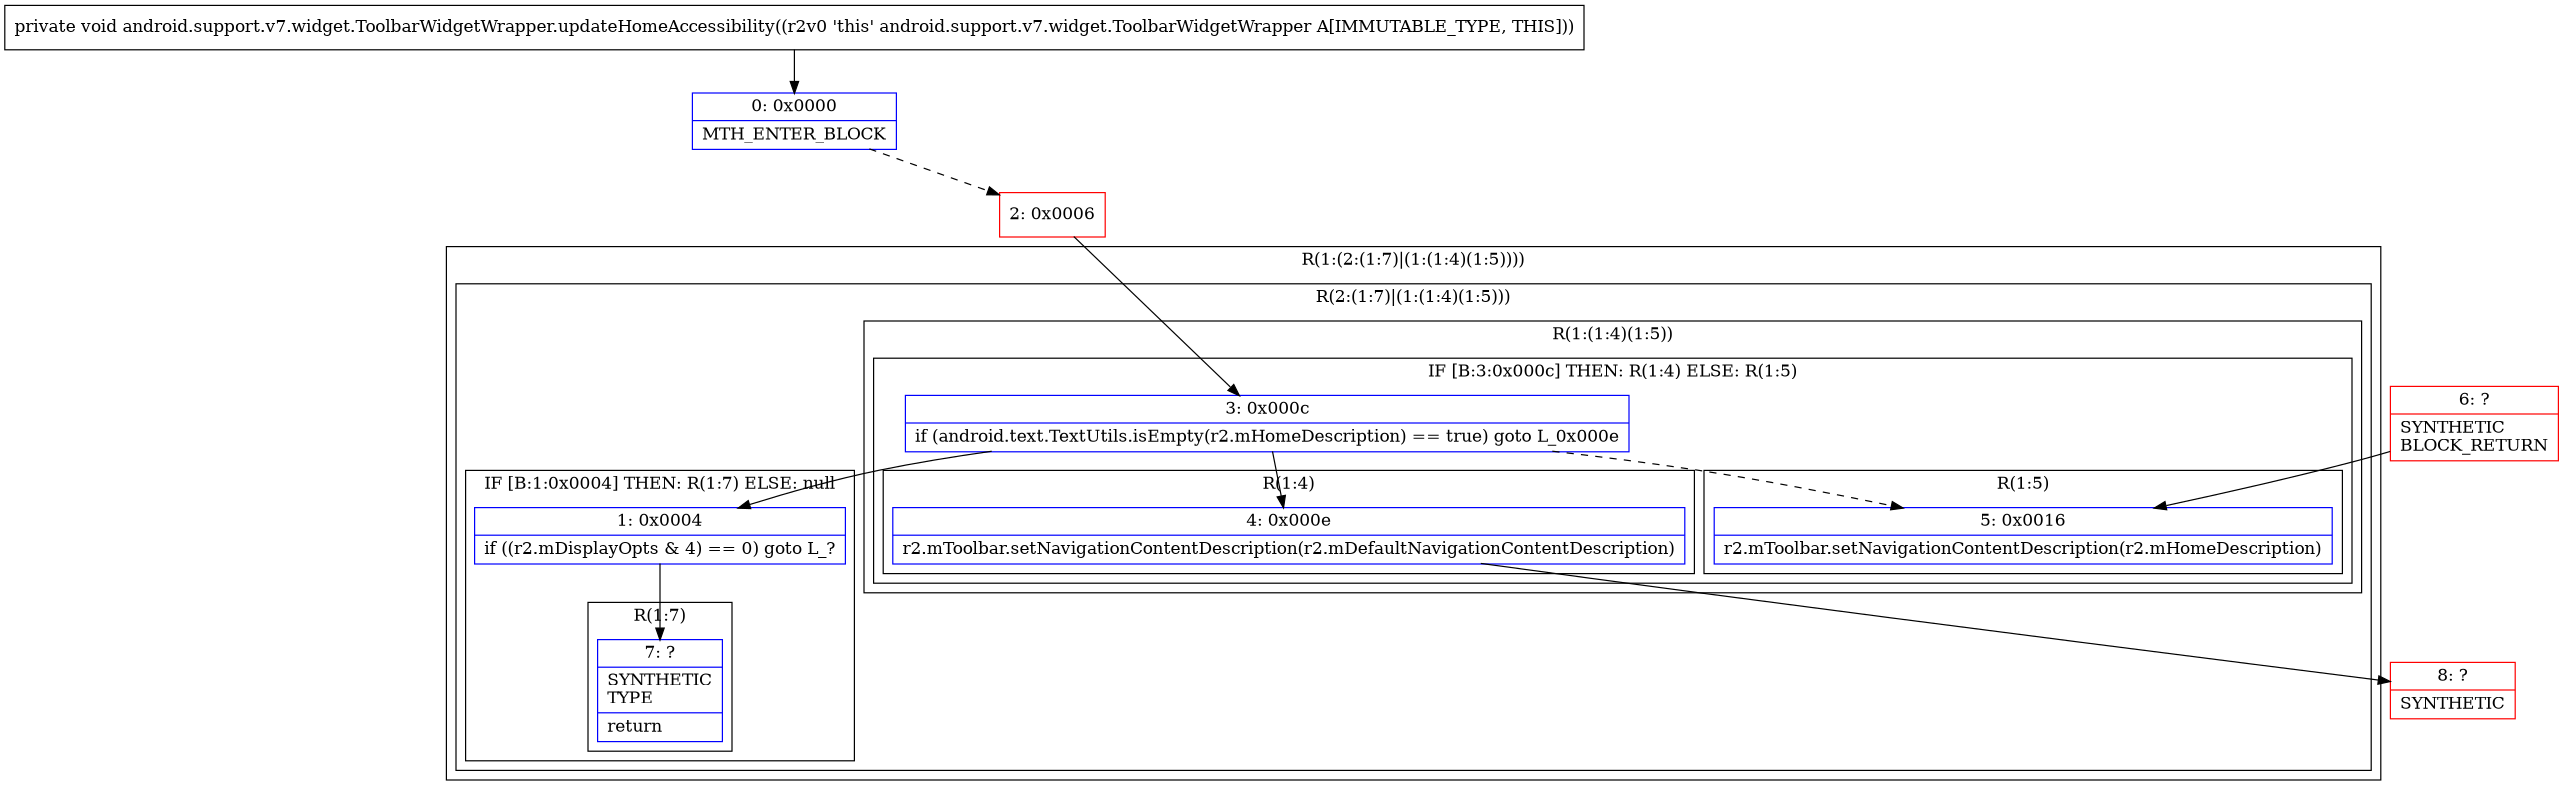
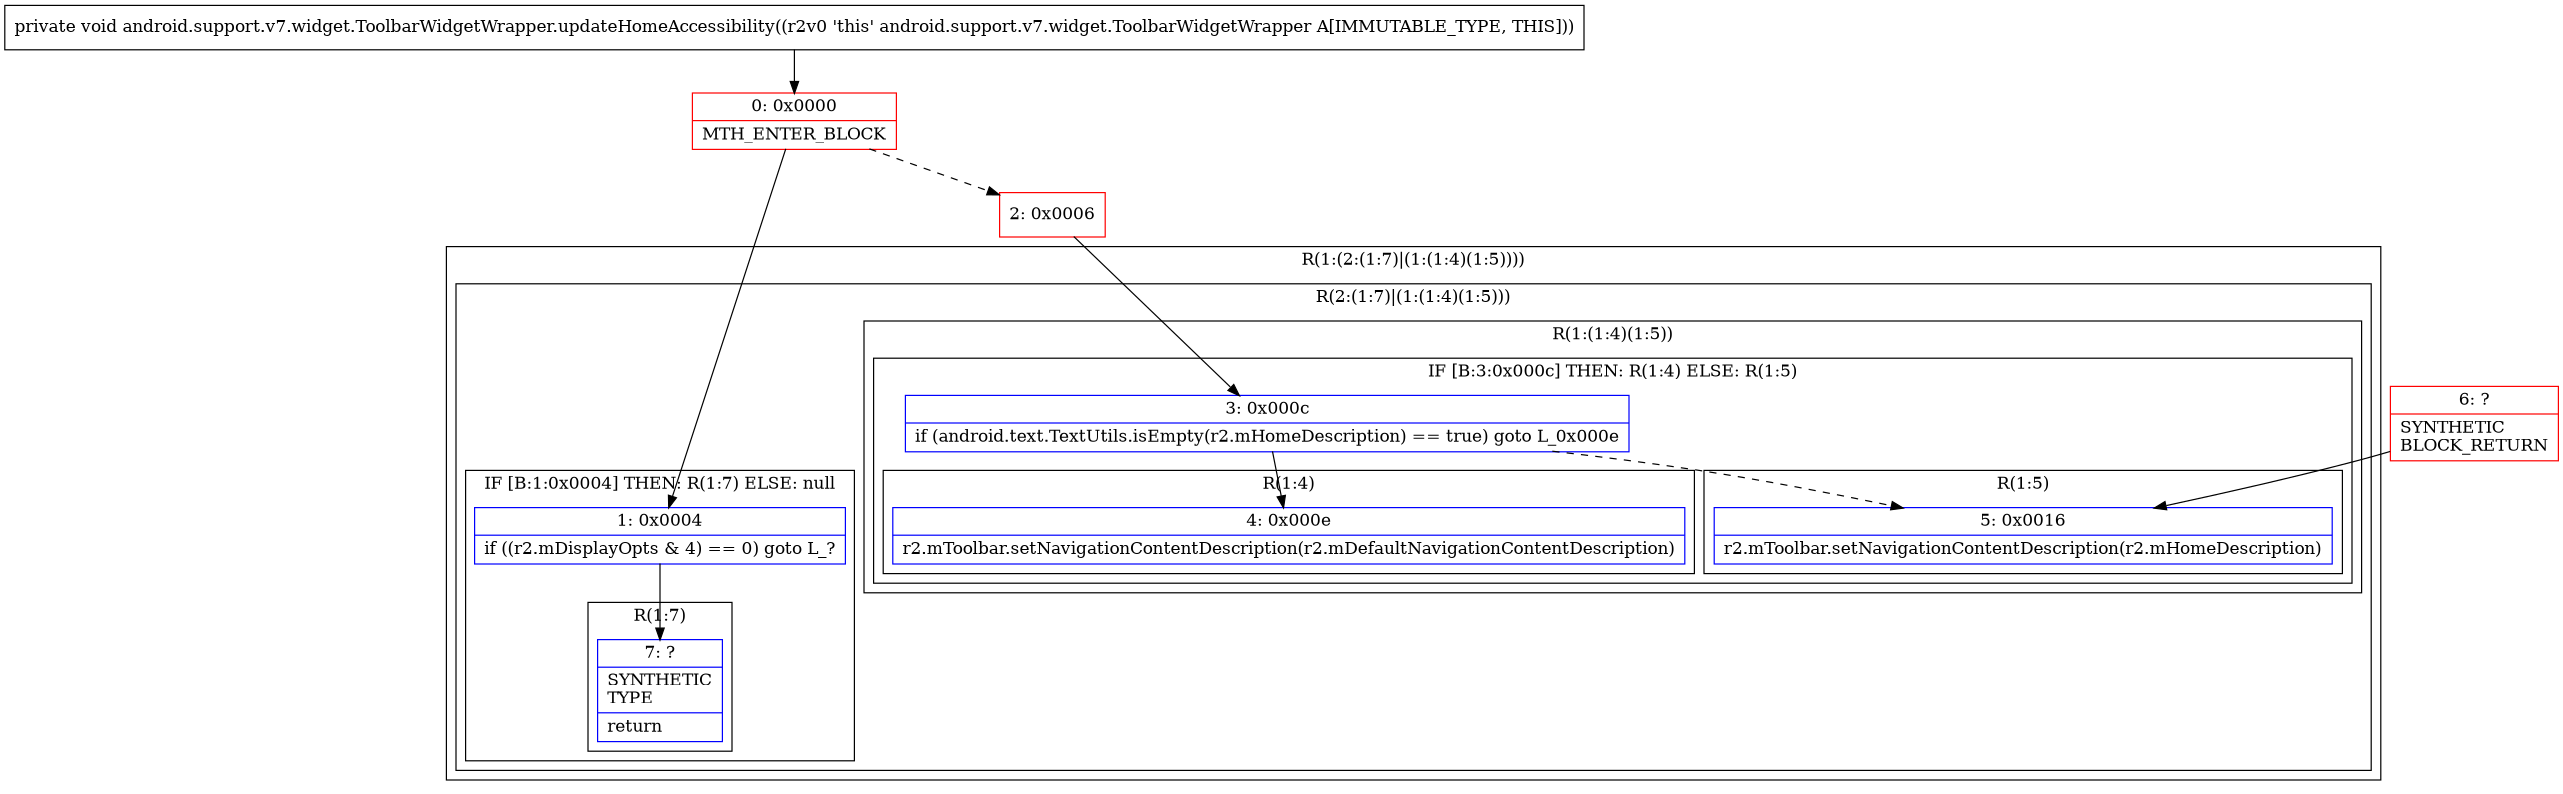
  digraph {
    node [color=blue shape=record]
    n1 [label="{7\:\ ?|SYNTHETIC\lTYPE\l|return\l}"]
    n2 [label="{1\:\ 0x0004|if ((r2.mDisplayOpts & 4) == 0) goto L_?\l}"]
    n3 [label="{4\:\ 0x000e|r2.mToolbar.setNavigationContentDescription(r2.mDefaultNavigationContentDescription)\l}"]
    n4 [label="{5\:\ 0x0016|r2.mToolbar.setNavigationContentDescription(r2.mHomeDescription)\l}"]
    n5 [label="{3\:\ 0x000c|if (android.text.TextUtils.isEmpty(r2.mHomeDescription) == true) goto L_0x000e\l}"]
-   n6 [color=red label="{8\:\ ?|SYNTHETIC\l}"]
    n7 [color=red label="{2\:\ 0x0006}"]
    n8 [color=red label="{6\:\ ?|SYNTHETIC\lBLOCK_RETURN\l}"]
-   n9 [label="{0\:\ 0x0000|MTH_ENTER_BLOCK\l}"]
+   n9 [color=red label="{0\:\ 0x0000|MTH_ENTER_BLOCK\l}"]
    n10 [label="{private void android.support.v7.widget.ToolbarWidgetWrapper.updateHomeAccessibility((r2v0 'this' android.support.v7.widget.ToolbarWidgetWrapper A[IMMUTABLE_TYPE, THIS])) }" color=""]
    subgraph cluster_1 {
      label="R(1:(2:(1:7)|(1:(1:4)(1:5))))"
      subgraph cluster_2 {
        label="R(2:(1:7)|(1:(1:4)(1:5)))"
        subgraph cluster_3 {
          label="IF [B:1:0x0004] THEN: R(1:7) ELSE: null"
          n2
          subgraph cluster_4 {
            label="R(1:7)"
            n1
          }
        }
        subgraph cluster_5 {
          label="R(1:(1:4)(1:5))"
          subgraph cluster_6 {
            label="IF [B:3:0x000c] THEN: R(1:4) ELSE: R(1:5)"
            n5
            subgraph cluster_7 {
              label="R(1:4)"
              n3
            }
            subgraph cluster_8 {
              label="R(1:5)"
              n4
            }
          }
        }
      }
    }
    n2 -> n1
-   n3 -> n6
    n5 -> n3
    n5 -> n4 [style=dashed]
    n7 -> n5
    n8 -> n4
-   n5 -> n2
+   n9 -> n2
    n9 -> n7 [style=dashed]
    n10 -> n9
  }
